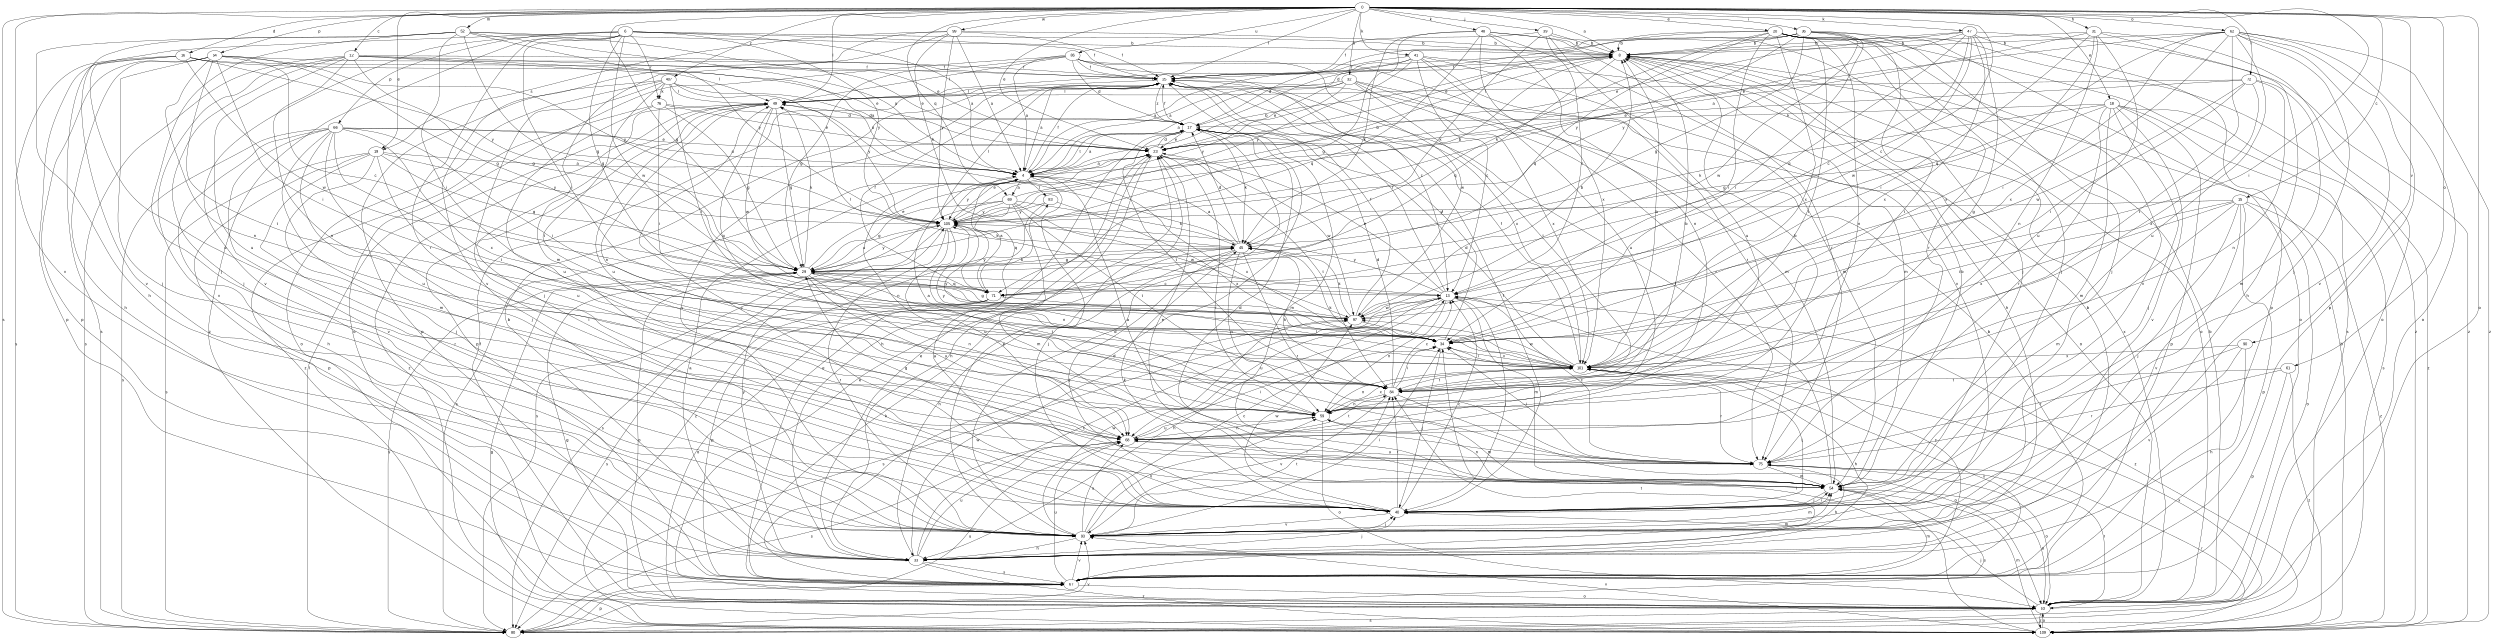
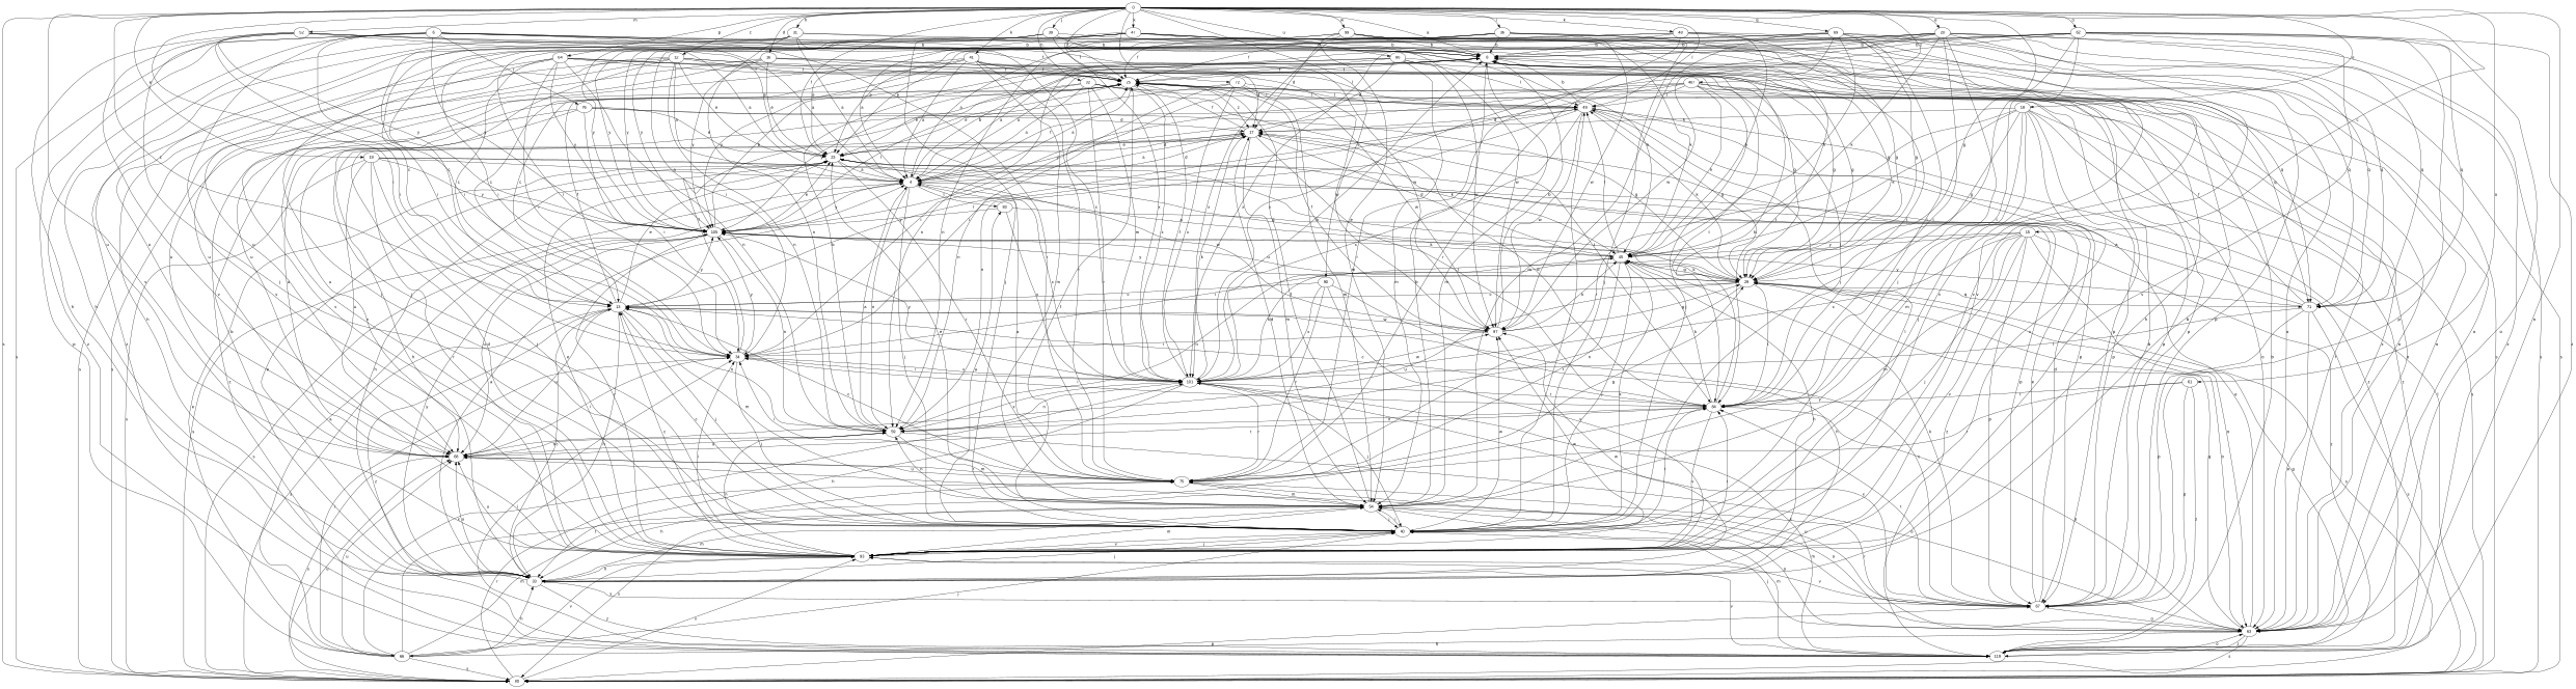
  strict digraph {
    fontname="Liberation Sans"
    node [fontname="Liberation Sans"]
    edge [fontname="Liberation Sans"]
    0
    8
    n3 [label=15]
    12
    13
    16
    18
    19
    20
    n10 [label=23]
    25
    29
    31
    32
    36
    n16 [label=34]
    39
    41
    n19 [label=48]
    n20 [label=47]
    49
    n22 [label=52]
    61
    62
    63
    64
    69
    72
    80
    n30 [label=86]
    90
    93
    n33 [label=99]
    n34 [label=407]
    4
    71
    33
    54
    105
-   109
+   109 [label=119]
    40
    101
    67
    59
    n45 [label=68]
    97
    75
    17
    45
    84
    n51 [label=6]
    66
    n53 [label=76]
    83
    0 -> 8 [label=a]
    0 -> n3 [label=c]
    0 -> 12 [label=c]
    0 -> 13 [label=c]
    0 -> 16 [label=d]
    0 -> 18 [label=e]
    0 -> 19 [label=e]
    0 -> 20 [label=e]
-   0 -> n10 [label=e]
+   0 -> n10 [label=f]
    0 -> 25 [label=f]
    0 -> 29 [label=g]
    0 -> 31 [label=h]
    0 -> 32 [label=h]
    0 -> 36 [label=i]
    0 -> n16 [label=i]
    0 -> 39 [label=j]
    0 -> 41 [label=k]
    0 -> n19 [label=k]
    0 -> n20 [label=k]
    0 -> 49 [label=l]
    0 -> n22 [label=m]
    0 -> 61 [label=o]
    0 -> 62 [label=o]
    0 -> 63 [label=o]
    0 -> 64 [label=p]
    0 -> 69 [label=q]
    0 -> 72 [label=r]
    0 -> 80 [label=s]
    0 -> n30 [label=u]
    0 -> 90 [label=v]
    0 -> 93 [label=v]
    0 -> n33 [label=w]
    0 -> n34 [label=z]
    8 -> 25 [label=f]
    8 -> 63 [label=o]
    8 -> 4 [label=a]
    8 -> 71 [label=q]
    8 -> 33 [label=h]
    8 -> 54 [label=m]
    n3 -> n16 [label=i]
    n3 -> 63 [label=o]
    n3 -> 93 [label=v]
    n3 -> 54 [label=m]
-   n3 -> 105 [label=y]
+   n3 -> 45 [label=y]
    n3 -> 109 [label=z]
    n3 -> 40 [label=j]
    n3 -> 101 [label=x]
    n3 -> 67 [label=p]
    12 -> n10 [label=e]
    12 -> 25 [label=f]
    12 -> 29 [label=g]
    12 -> 49 [label=l]
    12 -> 80 [label=s]
    12 -> 93 [label=v]
    12 -> 4 [label=a]
    12 -> 40 [label=j]
    12 -> 59 [label=n]
    12 -> n45 [label=u]
    13 -> n10 [label=e]
    13 -> 25 [label=f]
    13 -> 49 [label=l]
    13 -> 80 [label=s]
    13 -> 33 [label=h]
    13 -> 54 [label=m]
    13 -> 105 [label=y]
    13 -> 109 [label=z]
    13 -> 40 [label=j]
    13 -> 59 [label=n]
    13 -> n45 [label=u]
    13 -> 97 [label=w]
    16 -> n10 [label=e]
    16 -> 25 [label=f]
    16 -> 80 [label=s]
    16 -> 105 [label=y]
    16 -> 67 [label=p]
    16 -> n45 [label=u]
    16 -> 97 [label=w]
    18 -> 29 [label=g]
    18 -> 80 [label=s]
    18 -> 93 [label=v]
    18 -> 54 [label=m]
    18 -> 109 [label=z]
    18 -> 40 [label=j]
    18 -> 67 [label=p]
    18 -> 75 [label=r]
    18 -> 17 [label=k]
    18 -> 45 [label=k]
    19 -> 29 [label=g]
    19 -> 80 [label=s]
    19 -> 93 [label=r]
    19 -> 4 [label=a]
    19 -> 105 [label=y]
    19 -> 40 [label=j]
    19 -> 67 [label=p]
    19 -> n45 [label=u]
    20 -> 8 [label=b]
    20 -> n10 [label=e]
    20 -> n16 [label=i]
    20 -> 80 [label=s]
    20 -> 93 [label=v]
    20 -> 71 [label=q]
    20 -> 109 [label=z]
    20 -> 40 [label=j]
    20 -> 101 [label=x]
    20 -> 59 [label=n]
    20 -> 75 [label=r]
    20 -> 45 [label=k]
    20 -> 84 [label=t]
    n10 -> 4 [label=a]
    n10 -> 33 [label=h]
    n10 -> 97 [label=w]
    n10 -> 75 [label=r]
    n10 -> 17 [label=d]
-   n10 -> 84 [label=t]
    25 -> 49 [label=l]
    25 -> 93 [label=v]
    25 -> 4 [label=a]
    25 -> 105 [label=l]
    25 -> 101 [label=x]
    25 -> 17 [label=z]
    29 -> 13 [label=c]
    29 -> n10 [label=e]
    29 -> 49 [label=k]
    29 -> 63 [label=o]
    29 -> 80 [label=s]
    29 -> 71 [label=q]
    29 -> 105 [label=y]
    29 -> 59 [label=n]
    29 -> n45 [label=u]
    29 -> 45 [label=k]
    29 -> 84 [label=t]
    31 -> 8 [label=b]
    31 -> n16 [label=i]
    31 -> 63 [label=o]
    31 -> 4 [label=a]
    31 -> 33 [label=h]
    31 -> 101 [label=x]
    31 -> 59 [label=n]
    31 -> n45 [label=u]
    32 -> n10 [label=e]
    32 -> 49 [label=l]
    32 -> 63 [label=o]
    32 -> 4 [label=a]
    32 -> 105 [label=y]
-   32 -> 101 [label=x]
+   32 -> 101 [label=m]
    32 -> 75 [label=r]
    32 -> 84 [label=t]
    36 -> 8 [label=b]
    36 -> 25 [label=f]
-   36 -> 29 [label=g]
    36 -> n16 [label=i]
    36 -> 63 [label=o]
    36 -> 105 [label=y]
    36 -> 40 [label=j]
    36 -> 97 [label=w]
    36 -> 17 [label=d]
    36 -> 84 [label=t]
    n16 -> 25 [label=f]
    n16 -> 105 [label=y]
    n16 -> 40 [label=j]
    n16 -> 101 [label=x]
    39 -> 8 [label=b]
    39 -> 13 [label=c]
    39 -> 25 [label=f]
    39 -> 40 [label=j]
    39 -> n45 [label=u]
    39 -> 45 [label=k]
    41 -> 13 [label=c]
    41 -> 25 [label=f]
    41 -> 63 [label=x]
    41 -> 4 [label=a]
    41 -> 54 [label=m]
    41 -> 105 [label=y]
    41 -> n45 [label=u]
    41 -> 75 [label=r]
    41 -> 17 [label=d]
    n19 -> 8 [label=b]
    n19 -> 29 [label=g]
    n19 -> 93 [label=v]
    n19 -> 71 [label=q]
    n19 -> 101 [label=x]
    n19 -> 59 [label=n]
    n19 -> 75 [label=r]
    n19 -> 45 [label=k]
    n20 -> 8 [label=b]
    n20 -> 13 [label=c]
    n20 -> n10 [label=e]
    n20 -> 71 [label=q]
    n20 -> 105 [label=y]
    n20 -> 109 [label=z]
    n20 -> 101 [label=x]
    n20 -> 67 [label=p]
    n20 -> 97 [label=w]
-   n20 -> 84 [label=g]
+   n20 -> 84 [label=t]
    49 -> 8 [label=b]
    49 -> 29 [label=g]
    49 -> 109 [label=z]
    49 -> 101 [label=x]
    49 -> 67 [label=p]
    49 -> 59 [label=n]
    49 -> n45 [label=u]
    49 -> 97 [label=w]
    49 -> 17 [label=d]
    n22 -> 8 [label=b]
    n22 -> n10 [label=e]
    n22 -> 29 [label=g]
    n22 -> n16 [label=i]
    n22 -> 93 [label=v]
    n22 -> 4 [label=a]
    n22 -> 33 [label=h]
    n22 -> 105 [label=y]
    n22 -> 40 [label=j]
    61 -> 109 [label=z]
    61 -> 67 [label=p]
    61 -> 75 [label=r]
    61 -> 84 [label=t]
    62 -> 8 [label=b]
    62 -> n10 [label=e]
    62 -> n16 [label=i]
    62 -> 63 [label=o]
    62 -> 93 [label=v]
    62 -> 71 [label=q]
    62 -> 109 [label=z]
    62 -> 40 [label=j]
    62 -> 101 [label=x]
    62 -> 67 [label=p]
    62 -> n45 [label=u]
    62 -> 84 [label=t]
-   63 -> 8 [label=b]
+   63 -> 66 [label=b]
    63 -> n10 [label=e]
    63 -> 25 [label=f]
    63 -> 29 [label=g]
    63 -> 80 [label=s]
    63 -> 109 [label=z]
    63 -> 40 [label=j]
    63 -> 75 [label=r]
    64 -> 13 [label=c]
    64 -> 25 [label=f]
    64 -> 29 [label=g]
    64 -> n16 [label=i]
    64 -> 33 [label=h]
    64 -> 105 [label=y]
    64 -> 40 [label=j]
    64 -> 67 [label=p]
    64 -> 59 [label=n]
    64 -> 84 [label=t]
    69 -> 8 [label=b]
    69 -> 29 [label=g]
    69 -> 80 [label=s]
-   4 -> 69 [label=a]
+   69 -> 4 [label=a]
    69 -> 71 [label=q]
    69 -> 54 [label=m]
    69 -> 105 [label=y]
    69 -> 97 [label=w]
    69 -> 45 [label=k]
    69 -> 84 [label=t]
    72 -> n10 [label=e]
    72 -> n16 [label=i]
    72 -> 49 [label=l]
    72 -> 54 [label=m]
    72 -> 101 [label=x]
    72 -> 59 [label=n]
    72 -> 97 [label=w]
    80 -> 49 [label=l]
    80 -> 93 [label=v]
    80 -> 67 [label=p]
    80 -> n45 [label=u]
    80 -> 75 [label=r]
    n30 -> 13 [label=c]
    n30 -> 25 [label=f]
    n30 -> 29 [label=g]
    n30 -> 49 [label=l]
    n30 -> 63 [label=o]
    n30 -> 4 [label=a]
    n30 -> 54 [label=m]
    n30 -> 97 [label=w]
    n30 -> 17 [label=d]
+   90 -> 13 [label=c]
    90 -> 93 [label=v]
    90 -> 33 [label=h]
    90 -> 101 [label=x]
    90 -> 75 [label=r]
    93 -> 13 [label=c]
    93 -> n10 [label=e]
    93 -> n16 [label=i]
    93 -> 49 [label=l]
    93 -> 33 [label=h]
    93 -> 54 [label=m]
    93 -> 40 [label=j]
    93 -> 59 [label=n]
    93 -> n45 [label=u]
    93 -> 97 [label=w]
    93 -> 17 [label=d]
    93 -> 84 [label=t]
    n33 -> 8 [label=b]
    n33 -> 25 [label=f]
-   n33 -> 19 [label=s]
+   n33 -> 80 [label=s]
    n33 -> 93 [label=v]
    n33 -> 4 [label=a]
    n33 -> 54 [label=m]
    n33 -> 105 [label=y]
    n33 -> 45 [label=k]
    n34 -> n16 [label=i]
    n34 -> 49 [label=l]
    n34 -> 63 [label=o]
    n34 -> 4 [label=a]
    n34 -> 105 [label=y]
    n34 -> 40 [label=j]
    n34 -> 67 [label=p]
-   n34 -> n53 [label=k]
+   n34 -> 45 [label=k]
    n34 -> 84 [label=t]
    4 -> 8 [label=b]
    4 -> 25 [label=f]
    4 -> 80 [label=s]
    4 -> 105 [label=y]
    4 -> 40 [label=j]
    4 -> 101 [label=x]
    4 -> 59 [label=n]
-   4 -> 17 [label=t]
+   4 -> 17 [label=d]
    4 -> 83 [label=t]
    71 -> 25 [label=f]
    71 -> 63 [label=o]
    71 -> 80 [label=s]
    71 -> 4 [label=a]
    71 -> 105 [label=y]
    71 -> 101 [label=l]
    71 -> 67 [label=p]
    33 -> 8 [label=b]
    33 -> 13 [label=c]
    33 -> n10 [label=e]
    33 -> 25 [label=b]
    33 -> 4 [label=a]
    33 -> 54 [label=m]
    33 -> 105 [label=y]
    33 -> 109 [label=z]
    33 -> 40 [label=j]
    33 -> 67 [label=s]
    33 -> n45 [label=u]
    33 -> 97 [label=w]
    54 -> 8 [label=b]
    54 -> n10 [label=e]
    54 -> 25 [label=f]
    54 -> 63 [label=o]
    54 -> 80 [label=s]
    54 -> 40 [label=j]
    54 -> 59 [label=n]
    54 -> 17 [label=d]
    105 -> 8 [label=b]
    105 -> n10 [label=e]
    105 -> 29 [label=u]
    105 -> 80 [label=s]
    105 -> 93 [label=r]
    105 -> 59 [label=n]
    105 -> n45 [label=u]
    105 -> 45 [label=k]
    109 -> 8 [label=b]
    109 -> 29 [label=g]
    109 -> n16 [label=i]
    109 -> 63 [label=o]
    109 -> 93 [label=v]
    109 -> 54 [label=m]
    109 -> 101 [label=x]
    40 -> 13 [label=c]
    40 -> 25 [label=f]
    40 -> 49 [label=j]
    40 -> 93 [label=v]
    40 -> 54 [label=i]
    40 -> 97 [label=w]
    40 -> 45 [label=k]
    40 -> 84 [label=t]
    40 -> 83 [label=a]
    101 -> 8 [label=b]
    101 -> 25 [label=f]
    101 -> n16 [label=i]
    101 -> 33 [label=h]
    101 -> 105 [label=y]
    101 -> 40 [label=j]
    101 -> 59 [label=n]
    101 -> 97 [label=w]
    101 -> 75 [label=r]
-   101 -> 17 [label=d]
+   101 -> 17 [label=k]
    101 -> 45 [label=k]
    101 -> 84 [label=t]
    67 -> 13 [label=c]
    67 -> n10 [label=e]
    67 -> 25 [label=b]
    67 -> 63 [label=o]
    67 -> 93 [label=v]
    67 -> 54 [label=m]
    67 -> 101 [label=x]
    67 -> n45 [label=u]
    67 -> 17 [label=d]
    67 -> 45 [label=k]
    67 -> 84 [label=t]
    59 -> 8 [label=b]
    59 -> 63 [label=o]
    59 -> 4 [label=a]
    59 -> 54 [label=m]
    59 -> 101 [label=x]
    59 -> n45 [label=u]
    n45 -> n16 [label=i]
    n45 -> 80 [label=s]
    n45 -> 59 [label=n]
    n45 -> 75 [label=r]
    n45 -> 84 [label=t]
    97 -> 8 [label=b]
    97 -> 25 [label=f]
    97 -> 29 [label=g]
    97 -> n16 [label=i]
    97 -> 45 [label=k]
    75 -> 13 [label=c]
    75 -> 29 [label=g]
    75 -> n16 [label=i]
    75 -> 63 [label=o]
    75 -> 4 [label=a]
    75 -> 33 [label=h]
    75 -> 54 [label=m]
    75 -> n45 [label=u]
    17 -> n10 [label=e]
    17 -> 25 [label=f]
    17 -> 4 [label=a]
    17 -> 33 [label=h]
    17 -> 54 [label=m]
    17 -> 45 [label=k]
    17 -> 84 [label=t]
    45 -> 29 [label=g]
    45 -> 49 [label=l]
    45 -> 4 [label=a]
    45 -> 33 [label=h]
    45 -> 40 [label=j]
    45 -> 59 [label=n]
    45 -> 75 [label=r]
    45 -> 17 [label=d]
    84 -> 8 [label=b]
    84 -> 13 [label=c]
    84 -> n16 [label=i]
    84 -> 63 [label=o]
    84 -> 93 [label=v]
    84 -> 59 [label=n]
    84 -> 17 [label=d]
    84 -> 45 [label=k]
    n51 -> 8 [label=b]
    n51 -> 25 [label=f]
    n51 -> n16 [label=i]
    n51 -> 80 [label=s]
    n51 -> 93 [label=v]
    n51 -> 4 [label=a]
    n51 -> 71 [label=q]
    n51 -> 105 [label=y]
    n51 -> 109 [label=z]
    n51 -> 97 [label=w]
    n51 -> 75 [label=r]
    n51 -> 66 [label=p]
    n51 -> n53 [label=r]
    66 -> n10 [label=e]
    66 -> n16 [label=i]
    66 -> 80 [label=s]
    66 -> 93 [label=v]
    66 -> 4 [label=a]
    66 -> 33 [label=h]
    66 -> 54 [label=m]
    66 -> 40 [label=j]
    66 -> 101 [label=x]
    66 -> n45 [label=u]
    66 -> 84 [label=t]
    n53 -> n10 [label=e]
    n53 -> 29 [label=g]
    n53 -> n16 [label=i]
    n53 -> 109 [label=z]
    n53 -> n45 [label=u]
    n53 -> 17 [label=d]
    83 -> 105 [label=y]
    83 -> 109 [label=z]
    83 -> 101 [label=x]
  }
